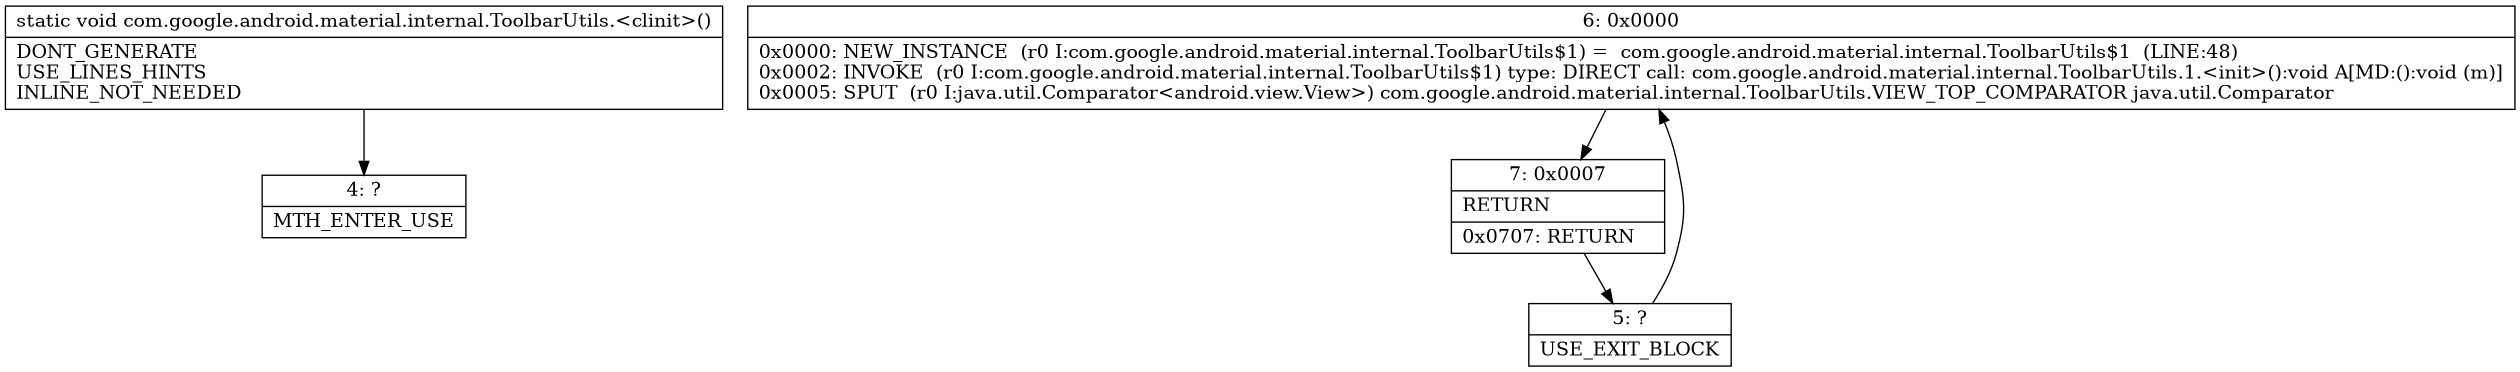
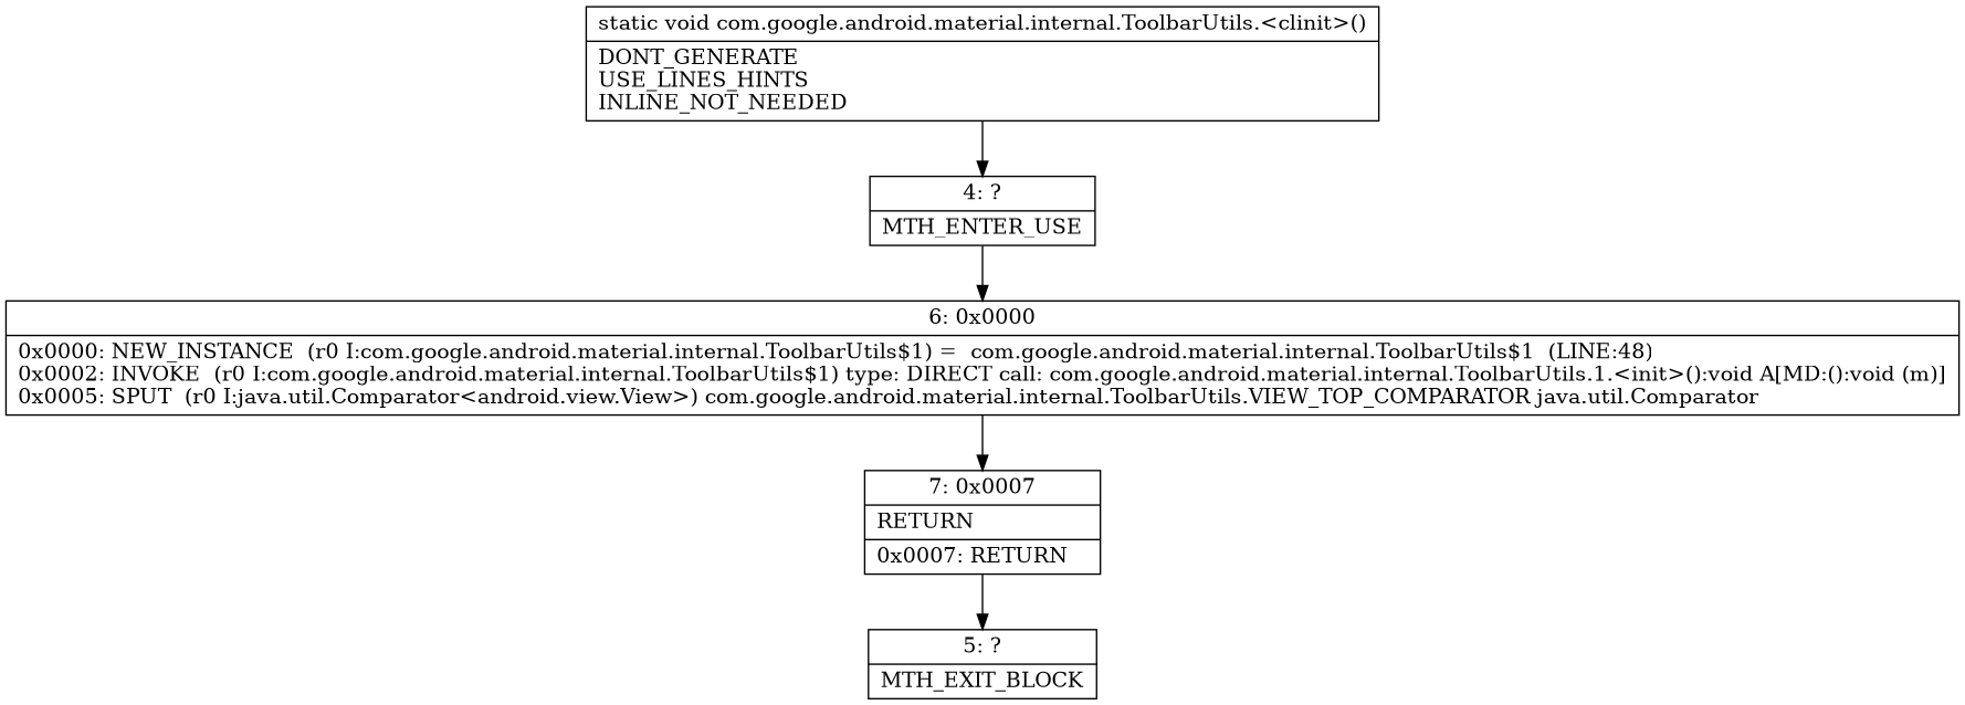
  digraph {
    node [shape=record]
    n1 [label="{4\:\ ?|MTH_ENTER_USE\l}"]
    n2 [label="{6\:\ 0x0000|0x0000: NEW_INSTANCE  (r0 I:com.google.android.material.internal.ToolbarUtils$1) =  com.google.android.material.internal.ToolbarUtils$1  (LINE:48)\l0x0002: INVOKE  (r0 I:com.google.android.material.internal.ToolbarUtils$1) type: DIRECT call: com.google.android.material.internal.ToolbarUtils.1.\<init\>():void A[MD:():void (m)]\l0x0005: SPUT  (r0 I:java.util.Comparator\<android.view.View\>) com.google.android.material.internal.ToolbarUtils.VIEW_TOP_COMPARATOR java.util.Comparator \l}"]
-   n3 [label="{7\:\ 0x0007|RETURN\l|0x0707: RETURN   \l}"]
-   n4 [label="{5\:\ ?|USE_EXIT_BLOCK\l}"]
+   n3 [label="{7\:\ 0x0007|RETURN\l|0x0007: RETURN   \l}"]
+   n4 [label="{5\:\ ?|MTH_EXIT_BLOCK\l}"]
    n5 [label="{static void com.google.android.material.internal.ToolbarUtils.\<clinit\>()  | DONT_GENERATE\lUSE_LINES_HINTS\lINLINE_NOT_NEEDED\l}"]
-   n4 -> n2
+   n1 -> n2
    n2 -> n3
    n3 -> n4
    n5 -> n1
  }
